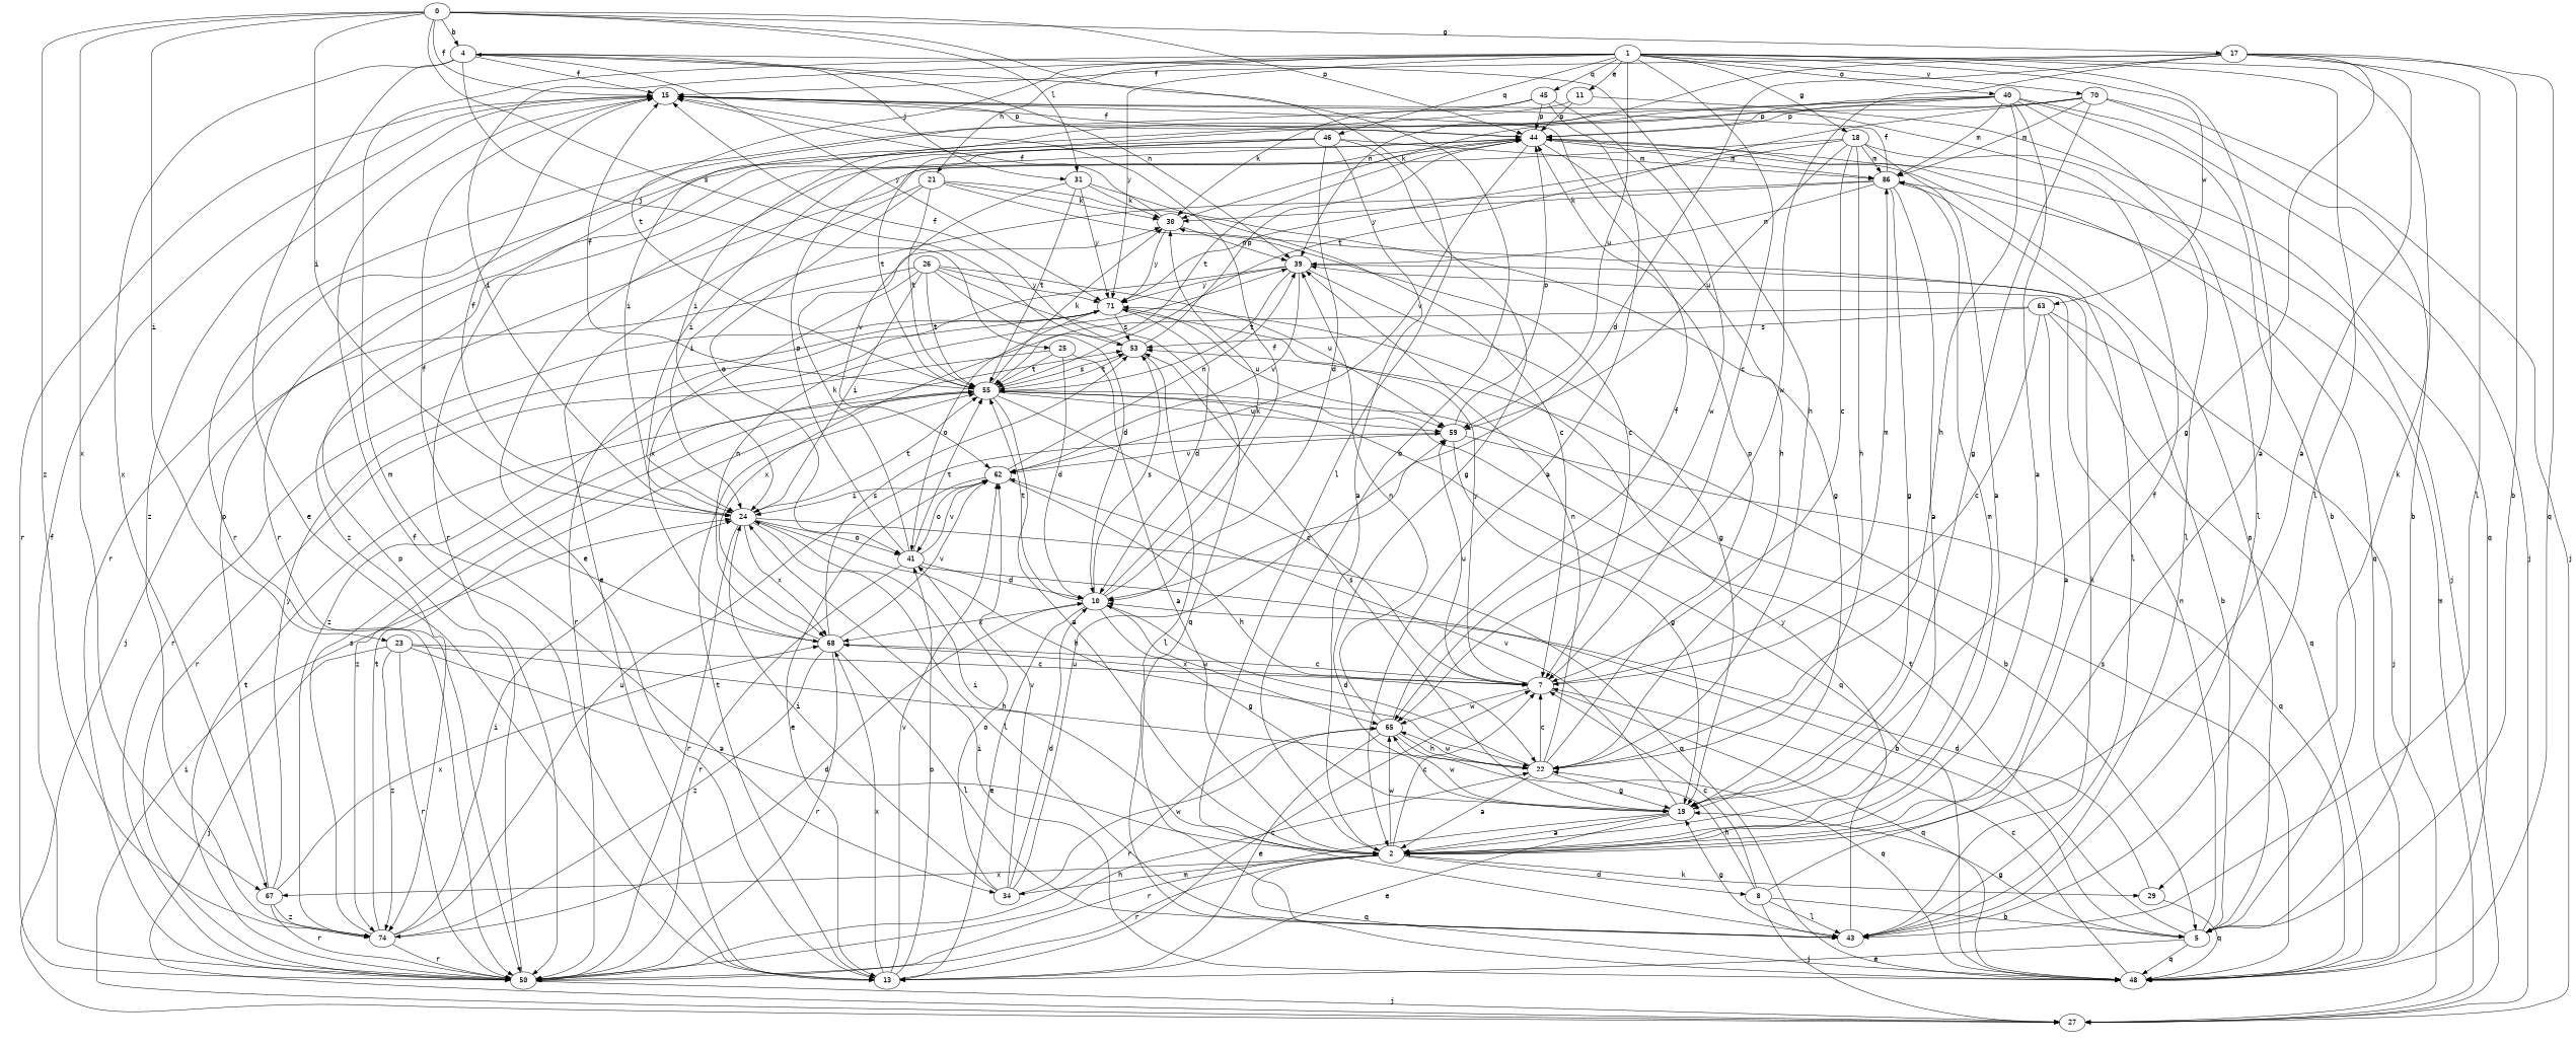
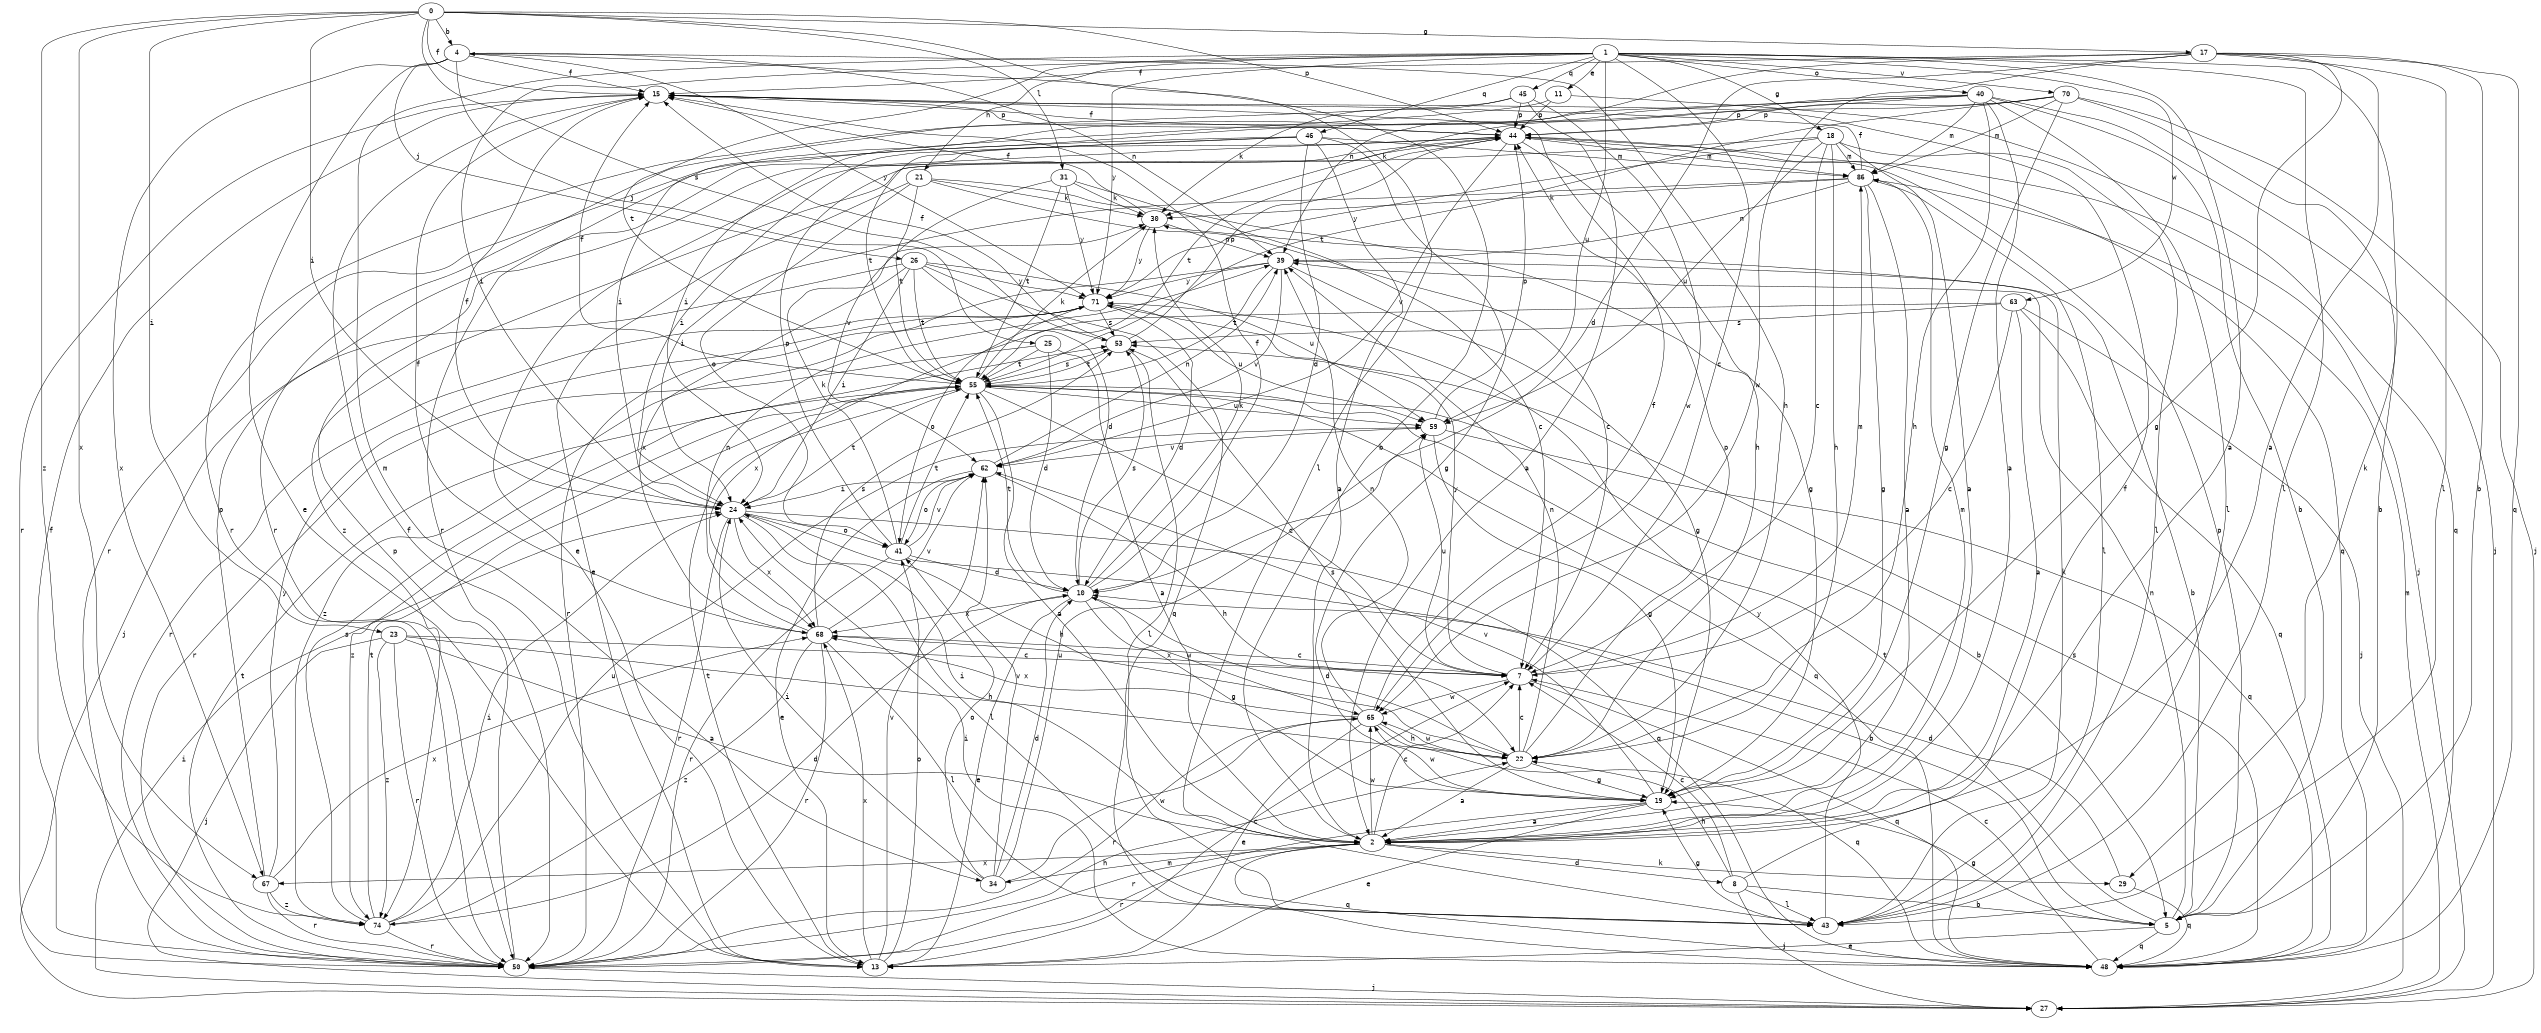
  strict digraph {
    fontname="DejaVu Sans Mono"
    node [fontname="DejaVu Sans Mono"]
    edge [fontname="DejaVu Sans Mono"]
    0
    4
    15
    17
    23
    24
    31
    n8 [label=43]
    44
    53
    67
    74
    71
    13
    22
    25
    26
    39
    50
    2
    48
    65
    5
    19
    10
    7
    27
    55
    68
    41
    30
    62
    n33 [label=86]
    59
    1
    11
    18
    21
    29
    34
    40
    45
    46
    n44 [label=70]
    63
    8
    0 -> 4 [label=b]
    0 -> 15 [label=f]
    0 -> 17 [label=g]
    0 -> 23 [label=i]
    0 -> 24 [label=i]
    0 -> 31 [label=l]
    0 -> n8 [label=l]
    0 -> 44 [label=p]
    0 -> 53 [label=s]
    0 -> 67 [label=x]
    0 -> 74 [label=z]
    4 -> 15 [label=f]
    4 -> 67 [label=x]
    4 -> 71 [label=y]
    4 -> 13 [label=e]
    4 -> 22 [label=h]
    4 -> 25 [label=j]
-   4 -> 31 [label=j]
+   4 -> 26 [label=j]
    4 -> 39 [label=n]
    15 -> 44 [label=p]
-   15 -> 74 [label=z]
    15 -> 50 [label=r]
    17 -> 15 [label=f]
    17 -> n8 [label=l]
    17 -> 39 [label=n]
    17 -> 2 [label=a]
    17 -> 48 [label=q]
    17 -> 65 [label=w]
    17 -> 5 [label=b]
    17 -> 19 [label=g]
    17 -> 10 [label=d]
    23 -> 74 [label=z]
    23 -> 22 [label=h]
    23 -> 50 [label=r]
    23 -> 2 [label=a]
    23 -> 7 [label=c]
    23 -> 27 [label=j]
    24 -> 15 [label=f]
    24 -> n8 [label=l]
    24 -> 22 [label=h]
    24 -> 50 [label=r]
    24 -> 48 [label=q]
-   24 -> 55 [label=t]
+   55 -> 24 [label=t]
    24 -> 68 [label=x]
    24 -> 41 [label=o]
    31 -> 71 [label=y]
    31 -> 7 [label=c]
    31 -> 55 [label=t]
    31 -> 30 [label=k]
    31 -> 62 [label=v]
    n8 -> 71 [label=y]
    n8 -> 19 [label=g]
    n8 -> 30 [label=k]
    44 -> 15 [label=f]
    44 -> 13 [label=e]
    44 -> 22 [label=h]
    44 -> 48 [label=q]
    44 -> 27 [label=j]
    44 -> 55 [label=t]
    44 -> 62 [label=v]
    44 -> n33 [label=m]
    53 -> 15 [label=f]
    53 -> n8 [label=l]
    53 -> 44 [label=p]
    53 -> 55 [label=t]
    67 -> 44 [label=p]
    67 -> 74 [label=z]
    67 -> 71 [label=y]
    67 -> 50 [label=r]
    67 -> 68 [label=x]
    74 -> 24 [label=i]
    74 -> 53 [label=s]
    74 -> 50 [label=r]
    74 -> 10 [label=d]
    74 -> 55 [label=t]
    74 -> 59 [label=u]
    71 -> 53 [label=s]
    71 -> 74 [label=z]
    71 -> 50 [label=r]
    71 -> 10 [label=d]
    71 -> 41 [label=o]
    71 -> 59 [label=u]
    13 -> 15 [label=f]
    13 -> 7 [label=c]
    13 -> 55 [label=t]
    13 -> 68 [label=x]
    13 -> 41 [label=o]
    13 -> 62 [label=v]
    22 -> 44 [label=p]
    22 -> 39 [label=n]
    22 -> 2 [label=a]
    22 -> 65 [label=w]
    22 -> 19 [label=g]
    22 -> 10 [label=d]
    22 -> 7 [label=c]
    25 -> 50 [label=r]
    25 -> 2 [label=a]
    25 -> 10 [label=d]
    25 -> 55 [label=t]
    26 -> 24 [label=i]
    26 -> 71 [label=y]
    26 -> 48 [label=q]
    26 -> 10 [label=d]
    26 -> 27 [label=j]
    26 -> 55 [label=t]
    26 -> 68 [label=x]
    26 -> 59 [label=u]
    39 -> 71 [label=y]
    39 -> 50 [label=r]
    39 -> 5 [label=b]
    39 -> 19 [label=g]
    39 -> 55 [label=t]
    39 -> 62 [label=v]
    50 -> 15 [label=f]
    50 -> 44 [label=p]
    50 -> 22 [label=h]
    50 -> 27 [label=j]
    50 -> 55 [label=t]
    2 -> 4 [label=b]
    2 -> 24 [label=i]
    2 -> 67 [label=x]
    2 -> 50 [label=r]
    2 -> 48 [label=q]
    2 -> 65 [label=w]
    2 -> 7 [label=c]
    2 -> n33 [label=m]
    2 -> 29 [label=k]
    2 -> 34 [label=m]
    2 -> 8 [label=d]
    48 -> 24 [label=i]
    48 -> 53 [label=s]
    48 -> 7 [label=c]
    65 -> 15 [label=f]
    65 -> 13 [label=e]
    65 -> 22 [label=h]
    65 -> 39 [label=n]
    65 -> 50 [label=r]
    65 -> 48 [label=q]
+   65 -> 68 [label=x]
    5 -> 44 [label=p]
    5 -> 13 [label=e]
    5 -> 39 [label=n]
    5 -> 48 [label=q]
    5 -> 19 [label=g]
    5 -> 55 [label=t]
    19 -> 53 [label=s]
    19 -> 13 [label=e]
    19 -> 50 [label=r]
    19 -> 2 [label=a]
    19 -> 65 [label=w]
    19 -> 62 [label=v]
    10 -> 15 [label=f]
    10 -> 53 [label=s]
    10 -> 13 [label=e]
    10 -> 65 [label=w]
    10 -> 19 [label=g]
    10 -> 55 [label=t]
    10 -> 68 [label=x]
    10 -> 30 [label=k]
    7 -> 71 [label=y]
    7 -> 48 [label=q]
    7 -> 65 [label=w]
    7 -> 68 [label=x]
    7 -> n33 [label=m]
    7 -> 59 [label=u]
    27 -> 24 [label=i]
    27 -> n33 [label=m]
    55 -> 15 [label=f]
    55 -> 53 [label=s]
    55 -> 74 [label=z]
    55 -> 2 [label=a]
    55 -> 48 [label=q]
    55 -> 5 [label=b]
    55 -> 7 [label=c]
    55 -> 30 [label=k]
    55 -> 59 [label=u]
    68 -> 15 [label=f]
    68 -> n8 [label=l]
    68 -> 53 [label=s]
    68 -> 74 [label=z]
    68 -> 39 [label=n]
    68 -> 50 [label=r]
    68 -> 7 [label=c]
    68 -> 62 [label=v]
    41 -> 44 [label=p]
    41 -> 50 [label=r]
    41 -> 5 [label=b]
    41 -> 10 [label=d]
    41 -> 55 [label=t]
    41 -> 30 [label=k]
    41 -> 62 [label=v]
    30 -> 15 [label=f]
    30 -> 71 [label=y]
    30 -> 39 [label=n]
    62 -> 24 [label=i]
    62 -> 13 [label=e]
    62 -> 22 [label=h]
    62 -> 39 [label=n]
    62 -> 41 [label=o]
    n33 -> 15 [label=f]
    n33 -> 24 [label=i]
    n33 -> n8 [label=l]
    n33 -> 39 [label=n]
    n33 -> 2 [label=a]
    n33 -> 19 [label=g]
    n33 -> 30 [label=k]
    59 -> 44 [label=p]
    59 -> 48 [label=q]
    59 -> 19 [label=g]
    59 -> 62 [label=v]
    1 -> 24 [label=i]
    1 -> n8 [label=l]
    1 -> 71 [label=y]
    1 -> 2 [label=a]
    1 -> 7 [label=c]
    1 -> 55 [label=t]
    1 -> 59 [label=u]
    1 -> 11 [label=e]
    1 -> 18 [label=g]
    1 -> 21 [label=h]
    1 -> 29 [label=k]
    1 -> 34 [label=m]
    1 -> 40 [label=o]
    1 -> 45 [label=q]
    1 -> 46 [label=q]
    1 -> n44 [label=v]
    1 -> 63 [label=w]
    11 -> 24 [label=i]
    11 -> 44 [label=p]
    11 -> 48 [label=q]
    18 -> n8 [label=l]
    18 -> 74 [label=z]
    18 -> 71 [label=y]
    18 -> 22 [label=h]
    18 -> 2 [label=a]
    18 -> 7 [label=c]
    18 -> n33 [label=m]
    18 -> 59 [label=u]
    21 -> 13 [label=e]
    21 -> 19 [label=g]
    21 -> 7 [label=c]
    21 -> 55 [label=t]
    21 -> 41 [label=o]
    21 -> 30 [label=k]
    29 -> 48 [label=q]
    29 -> 10 [label=d]
    34 -> 24 [label=i]
    34 -> 65 [label=w]
    34 -> 10 [label=d]
    34 -> 41 [label=o]
    34 -> 62 [label=v]
    34 -> 59 [label=u]
    40 -> 24 [label=i]
    40 -> n8 [label=l]
    40 -> 44 [label=p]
    40 -> 22 [label=h]
    40 -> 50 [label=r]
    40 -> 2 [label=a]
    40 -> 5 [label=b]
    40 -> 27 [label=j]
    40 -> 30 [label=k]
    40 -> n33 [label=m]
    45 -> 44 [label=p]
    45 -> 50 [label=r]
    45 -> 2 [label=a]
    45 -> 65 [label=w]
    45 -> 30 [label=k]
    46 -> 24 [label=i]
    46 -> 50 [label=r]
    46 -> 2 [label=a]
    46 -> 19 [label=g]
    46 -> 10 [label=d]
    46 -> 55 [label=t]
    46 -> n33 [label=m]
    n44 -> 44 [label=p]
    n44 -> 50 [label=r]
    n44 -> 5 [label=b]
    n44 -> 19 [label=g]
    n44 -> 27 [label=j]
    n44 -> 55 [label=t]
    n44 -> n33 [label=m]
    63 -> 53 [label=s]
    63 -> 2 [label=a]
    63 -> 48 [label=q]
    63 -> 7 [label=c]
    63 -> 27 [label=j]
    63 -> 68 [label=x]
    8 -> 15 [label=f]
    8 -> n8 [label=l]
    8 -> 22 [label=h]
    8 -> 5 [label=b]
    8 -> 7 [label=c]
    8 -> 27 [label=j]
  }
